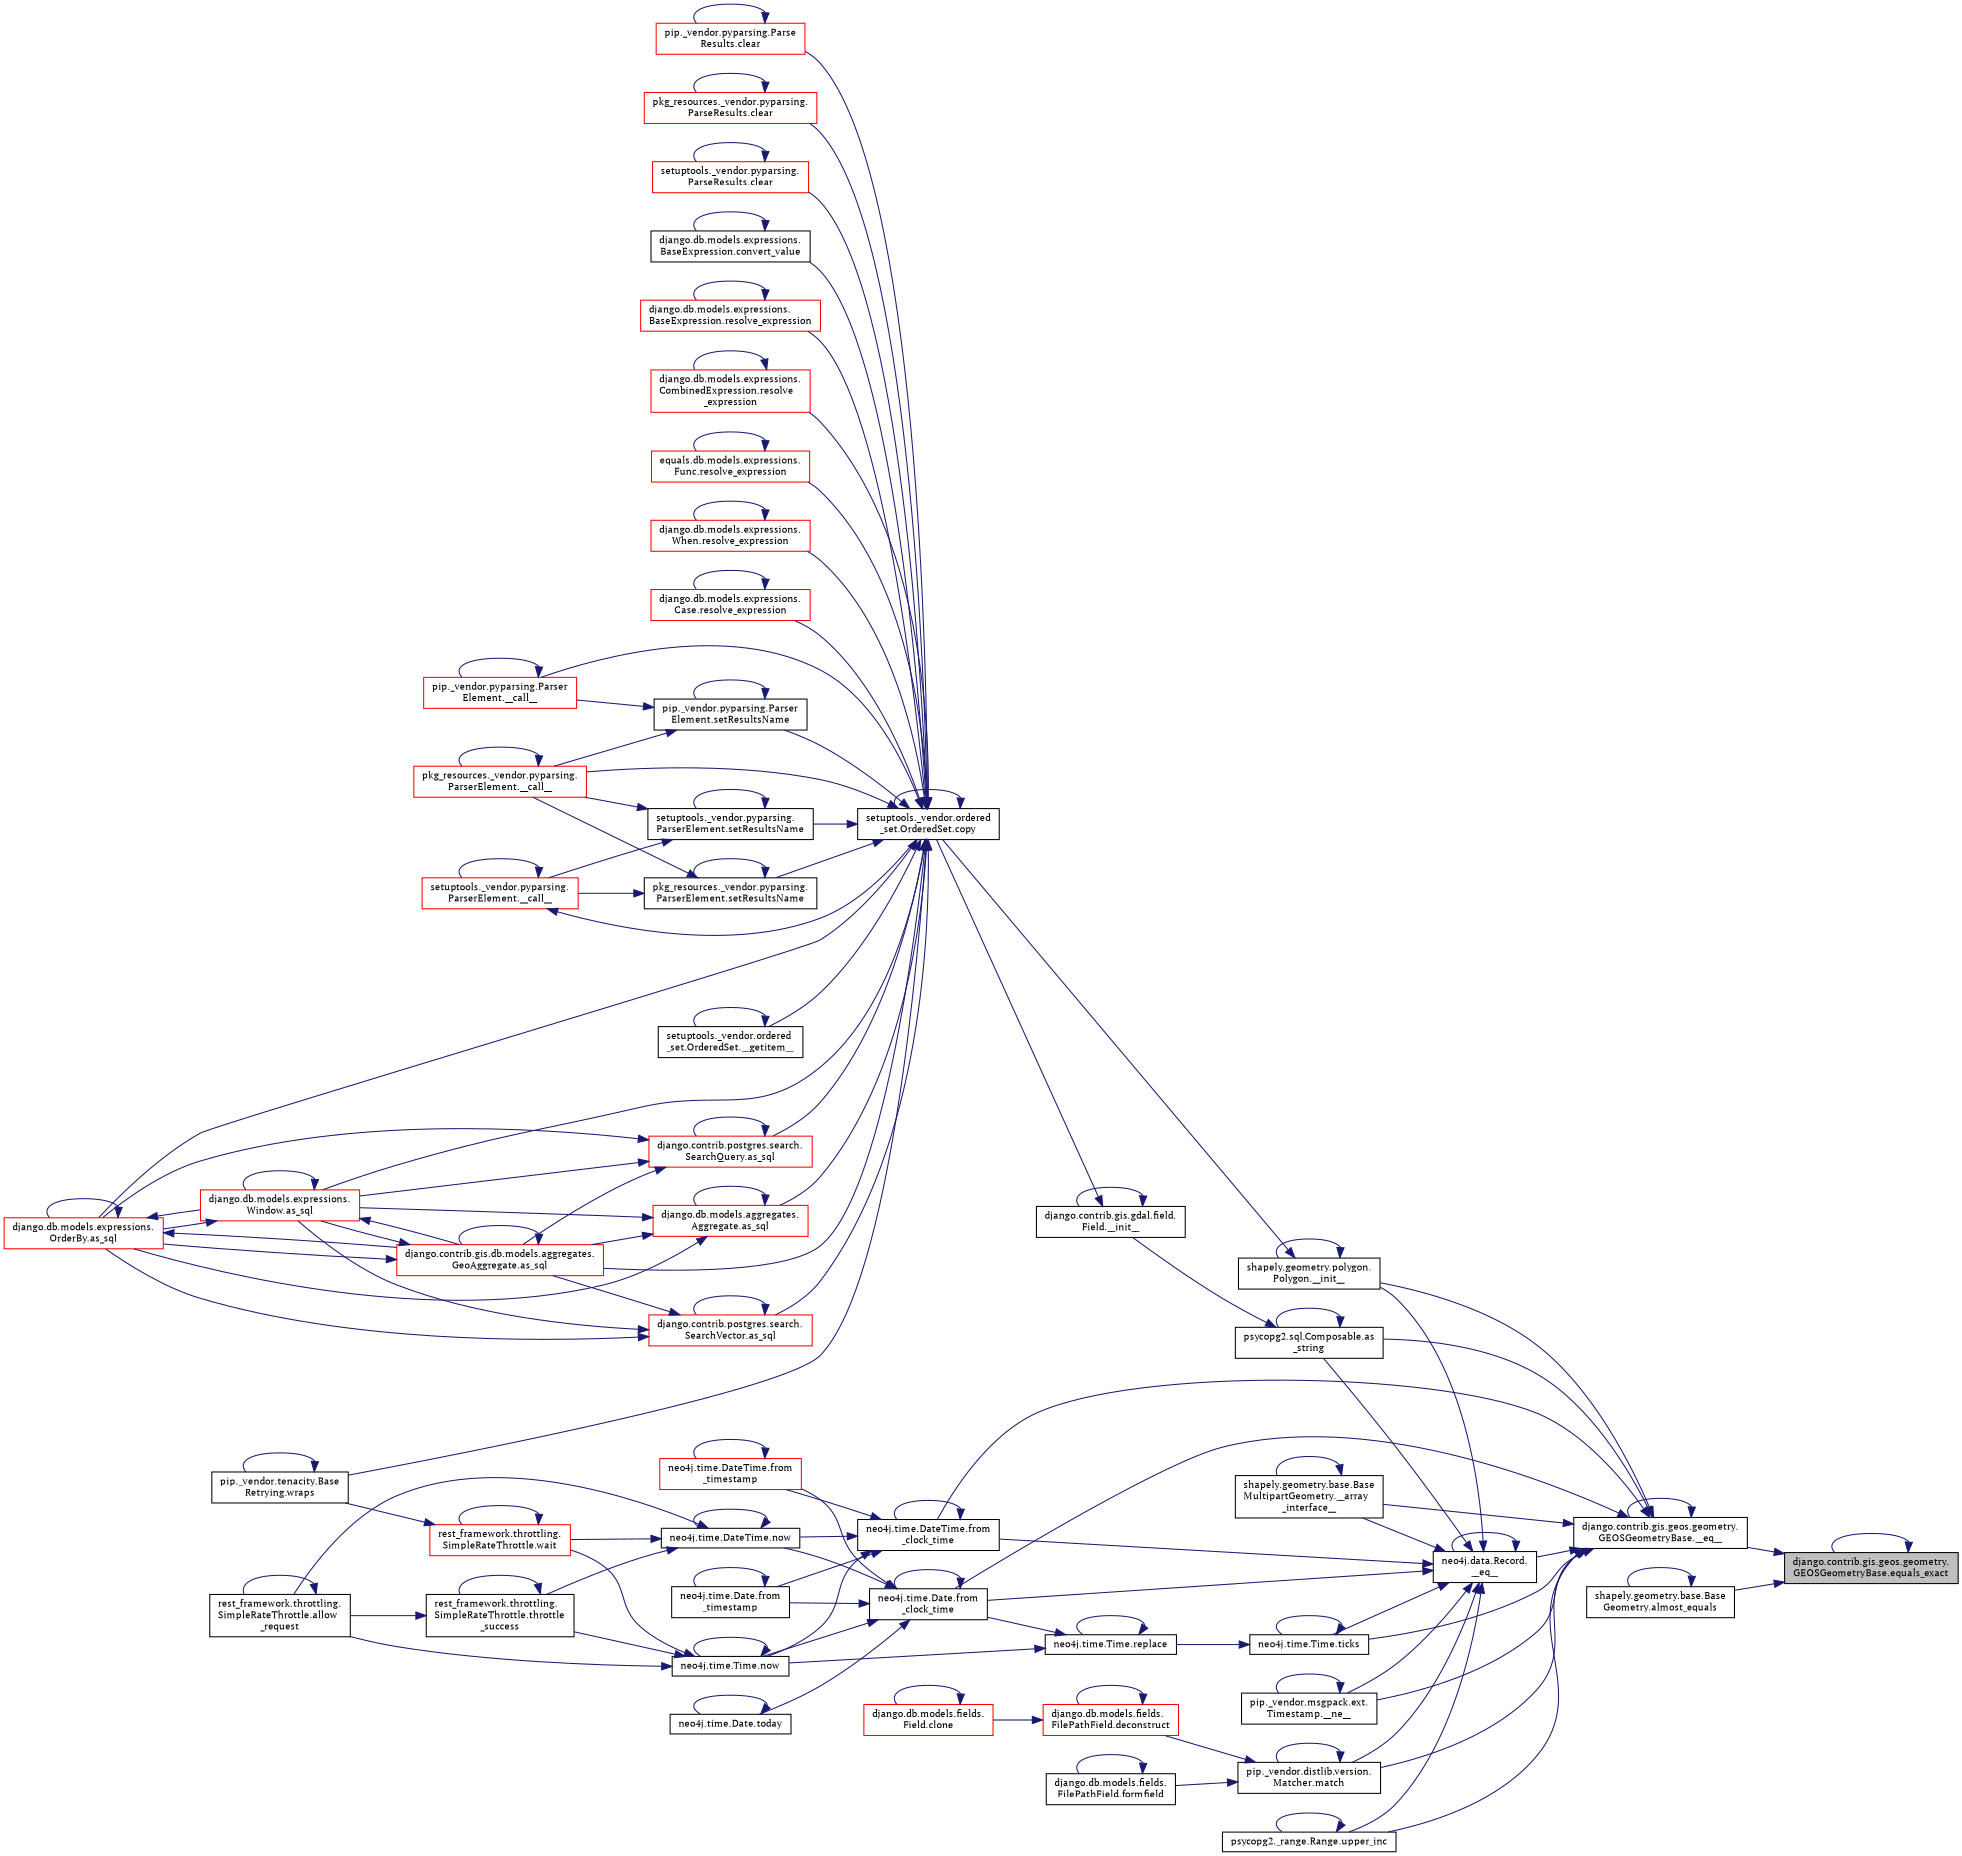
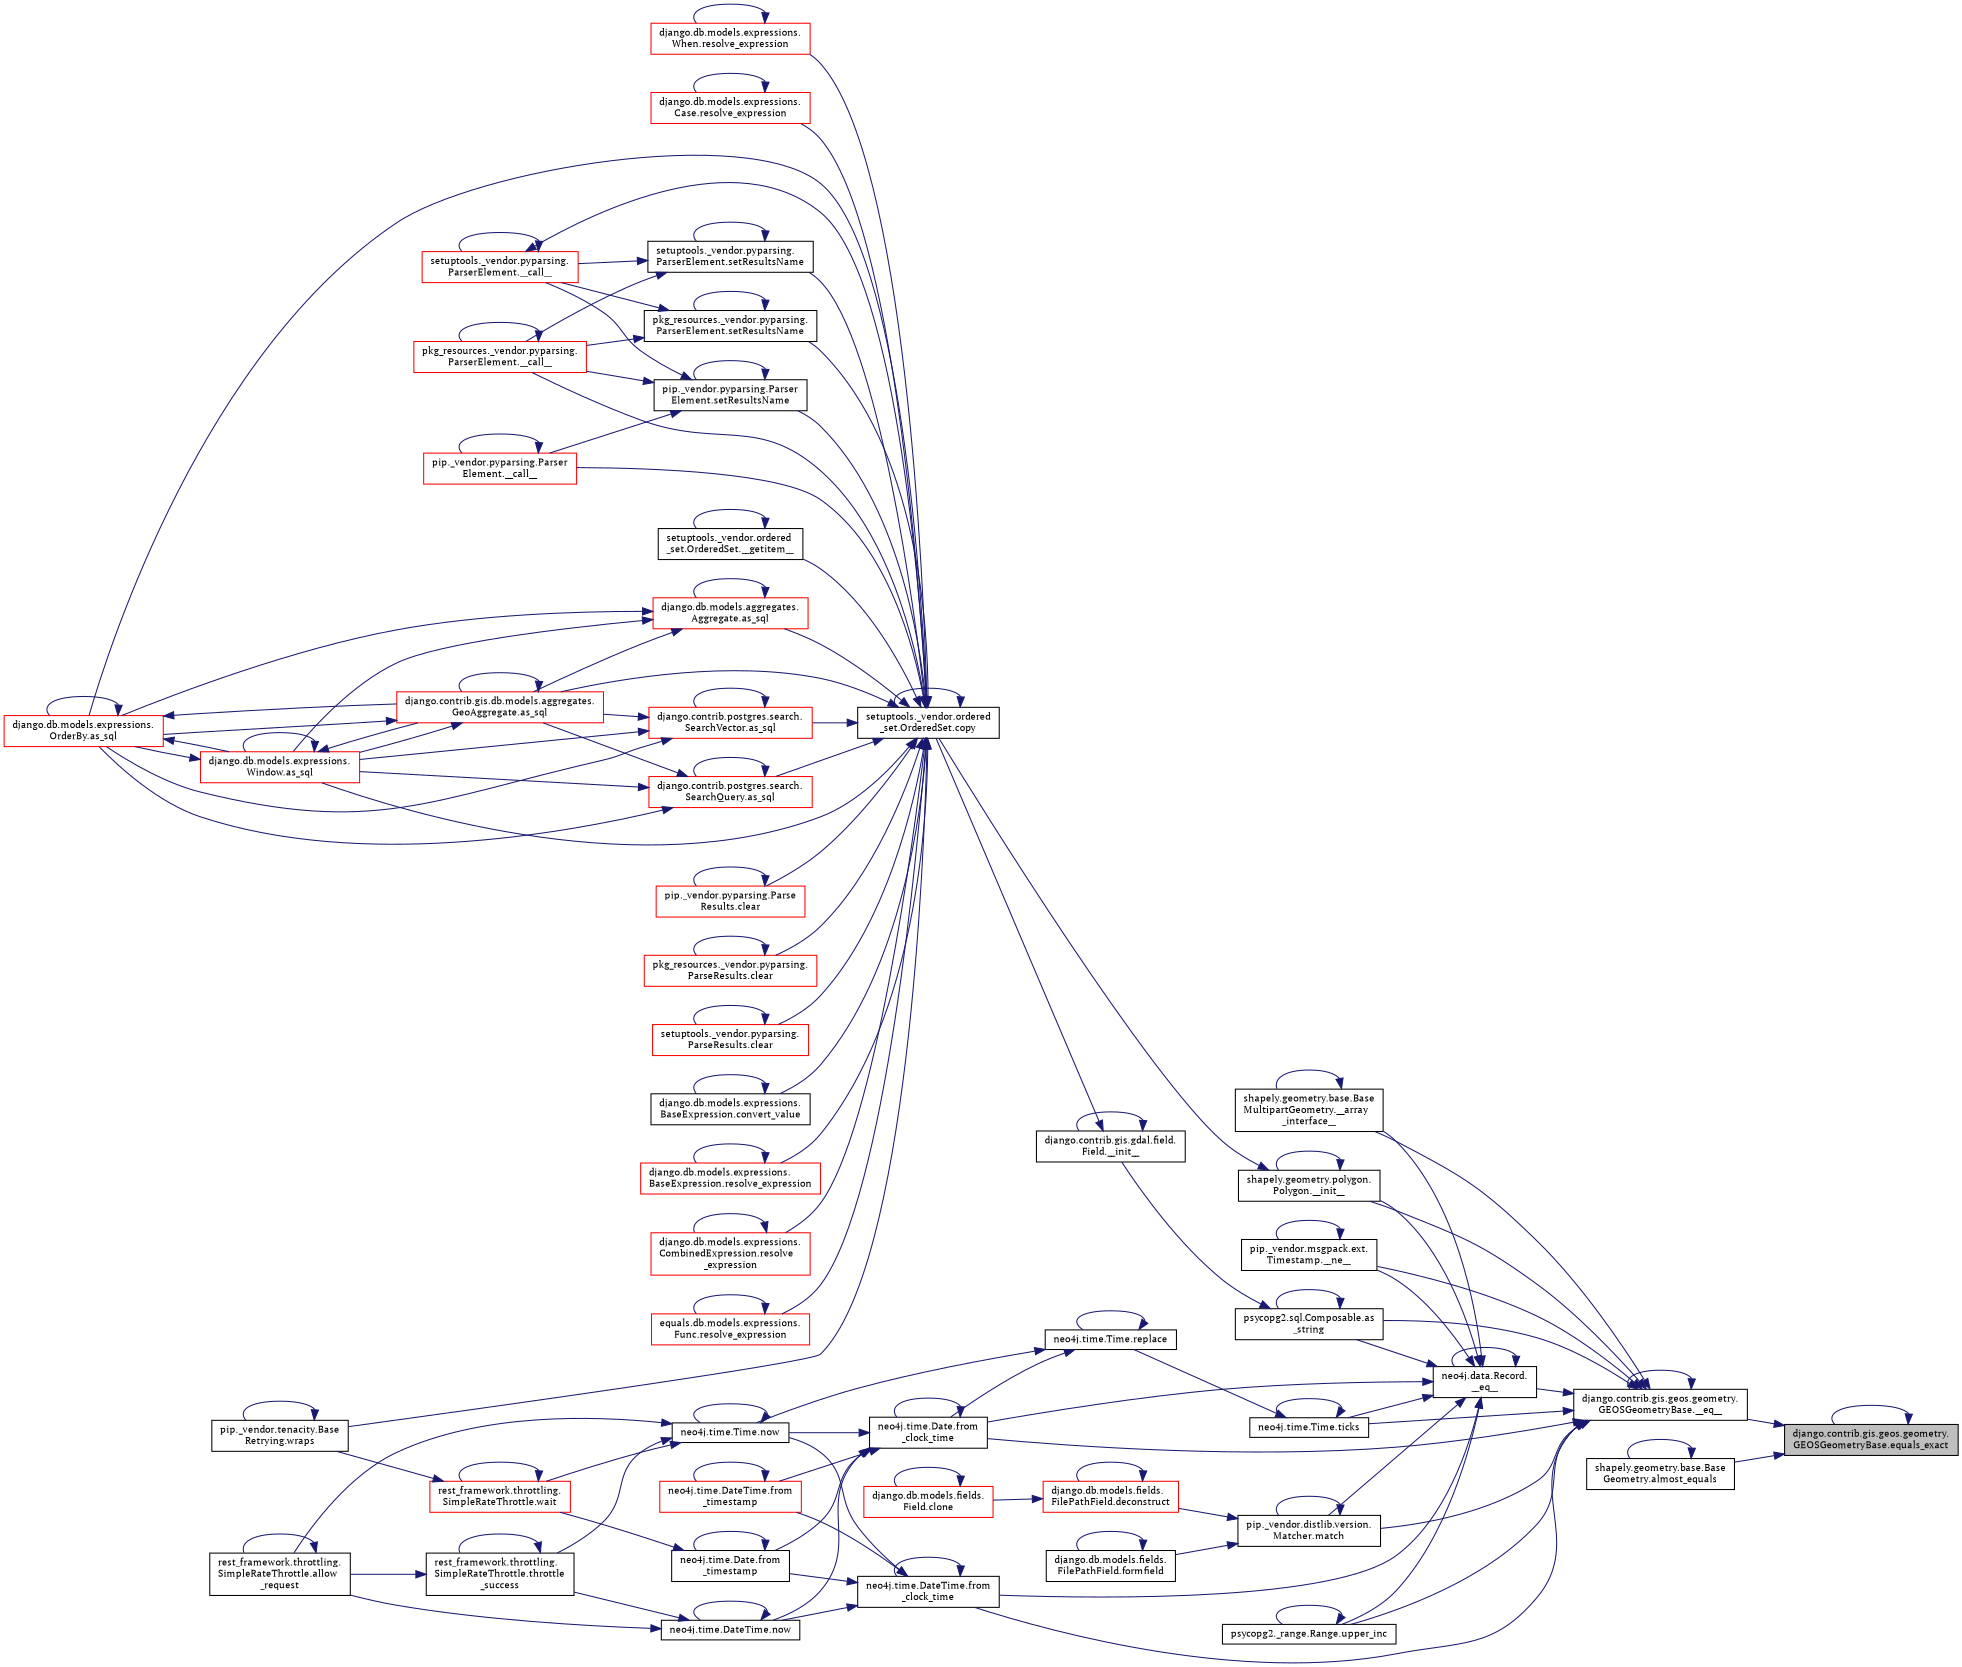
  digraph {
    fontname="PT Serif"
    rankdir=RL
    node [color=black fillcolor=white fontname="PT Serif" fontsize=10 shape=record style=filled]
    edge [color=midnightblue dir=back fontname="PT Serif" fontsize=10 labelfontname=Helvetica labelfontsize=10 style=solid]
    n1 [fillcolor=grey75 fontcolor=black height=0.2 label="django.contrib.gis.geos.geometry.\lGEOSGeometryBase.equals_exact" width=0.4]
    n2 [height=0.2 label="django.contrib.gis.geos.geometry.\lGEOSGeometryBase.__eq__" width=0.4]
    n3 [height=0.2 label="shapely.geometry.base.Base\lGeometry.almost_equals" width=0.4]
    n4 [height=0.2 label="shapely.geometry.base.Base\lMultipartGeometry.__array\l_interface__" width=0.4]
    n5 [height=0.2 label="neo4j.data.Record.\l__eq__" width=0.4]
    n6 [height=0.2 label="shapely.geometry.polygon.\lPolygon.__init__" width=0.4]
    n7 [height=0.2 label="pip._vendor.msgpack.ext.\lTimestamp.__ne__" width=0.4]
    n8 [height=0.2 label="psycopg2.sql.Composable.as\l_string" width=0.4]
    n9 [height=0.2 label="neo4j.time.Date.from\l_clock_time" width=0.4]
    n10 [height=0.2 label="neo4j.time.DateTime.from\l_clock_time" width=0.4]
    n11 [height=0.2 label="pip._vendor.distlib.version.\lMatcher.match" width=0.4]
    n12 [height=0.2 label="neo4j.time.Time.ticks" width=0.4]
    n13 [height=0.2 label="psycopg2._range.Range.upper_inc" width=0.4]
    n14 [height=0.2 label="setuptools._vendor.ordered\l_set.OrderedSet.copy" width=0.4]
    n15 [height=0.2 label="django.contrib.gis.gdal.field.\lField.__init__" width=0.4]
    n16 [height=0.2 label="neo4j.time.Date.from\l_timestamp" width=0.4]
    n17 [color=red height=0.2 label="neo4j.time.DateTime.from\l_timestamp" width=0.4]
    n18 [height=0.2 label="neo4j.time.Time.now" width=0.4]
    n19 [height=0.2 label="neo4j.time.DateTime.now" width=0.4]
-   n20 [height=0.2 label="neo4j.time.Date.today" width=0.4]
    n21 [color=red height=0.2 label="django.db.models.fields.\lFilePathField.deconstruct" width=0.4]
    n22 [height=0.2 label="django.db.models.fields.\lFilePathField.formfield" width=0.4]
    n23 [height=0.2 label="neo4j.time.Time.replace" width=0.4]
    n24 [color=red height=0.2 label="pip._vendor.pyparsing.Parser\lElement.__call__" width=0.4]
    n25 [color=red height=0.2 label="pkg_resources._vendor.pyparsing.\lParserElement.__call__" width=0.4]
    n26 [height=0.2 label="setuptools._vendor.ordered\l_set.OrderedSet.__getitem__" width=0.4]
    n27 [color=red height=0.2 label="django.db.models.aggregates.\lAggregate.as_sql" width=0.4]
    n28 [color=red height=0.2 label="django.contrib.gis.db.models.aggregates.\lGeoAggregate.as_sql" width=0.4]
    n29 [color=red height=0.2 label="django.db.models.expressions.\lWindow.as_sql" width=0.4]
    n30 [color=red height=0.2 label="django.db.models.expressions.\lOrderBy.as_sql" width=0.4]
    n31 [color=red height=0.2 label="django.contrib.postgres.search.\lSearchVector.as_sql" width=0.4]
    n32 [color=red height=0.2 label="django.contrib.postgres.search.\lSearchQuery.as_sql" width=0.4]
    n33 [color=red height=0.2 label="pip._vendor.pyparsing.Parse\lResults.clear" width=0.4]
    n34 [color=red height=0.2 label="pkg_resources._vendor.pyparsing.\lParseResults.clear" width=0.4]
    n35 [color=red height=0.2 label="setuptools._vendor.pyparsing.\lParseResults.clear" width=0.4]
    n36 [height=0.2 label="django.db.models.expressions.\lBaseExpression.convert_value" width=0.4]
    n37 [color=red height=0.2 label="django.db.models.expressions.\lBaseExpression.resolve_expression" width=0.4]
    n38 [color=red height=0.2 label="django.db.models.expressions.\lCombinedExpression.resolve\l_expression" width=0.4]
    n39 [color=red height=0.2 label="equals.db.models.expressions.\lFunc.resolve_expression" width=0.4]
    n40 [color=red height=0.2 label="django.db.models.expressions.\lWhen.resolve_expression" width=0.4]
    n41 [color=red height=0.2 label="django.db.models.expressions.\lCase.resolve_expression" width=0.4]
    n42 [height=0.2 label="pip._vendor.pyparsing.Parser\lElement.setResultsName" width=0.4]
    n43 [height=0.2 label="pkg_resources._vendor.pyparsing.\lParserElement.setResultsName" width=0.4]
    n44 [height=0.2 label="setuptools._vendor.pyparsing.\lParserElement.setResultsName" width=0.4]
    n45 [height=0.2 label="pip._vendor.tenacity.Base\lRetrying.wraps" width=0.4]
    n46 [color=red height=0.2 label="setuptools._vendor.pyparsing.\lParserElement.__call__" width=0.4]
    n47 [height=0.2 label="rest_framework.throttling.\lSimpleRateThrottle.allow\l_request" width=0.4]
    n48 [height=0.2 label="rest_framework.throttling.\lSimpleRateThrottle.throttle\l_success" width=0.4]
    n49 [color=red height=0.2 label="rest_framework.throttling.\lSimpleRateThrottle.wait" width=0.4]
    n50 [color=red height=0.2 label="django.db.models.fields.\lField.clone" width=0.4]
    n1 -> n1
    n1 -> n2
    n1 -> n3
    n2 -> n2
    n2 -> n4
    n2 -> n5
    n2 -> n6
    n2 -> n7
    n2 -> n8
    n2 -> n9
    n2 -> n10
    n2 -> n11
    n2 -> n12
    n2 -> n13
    n3 -> n3
    n4 -> n4
    n5 -> n4
    n5 -> n5
    n5 -> n6
    n5 -> n7
    n5 -> n8
    n5 -> n9
    n5 -> n10
    n5 -> n11
    n5 -> n12
    n5 -> n13
    n6 -> n6
    n6 -> n14
    n7 -> n7
    n8 -> n8
    n8 -> n15
    n9 -> n9
    n9 -> n16
    n9 -> n17
    n9 -> n18
    n9 -> n19
-   n9 -> n20
    n10 -> n10
    n10 -> n16
    n10 -> n17
    n10 -> n18
    n10 -> n19
    n11 -> n11
    n11 -> n21
    n11 -> n22
    n12 -> n12
    n12 -> n23
    n13 -> n13
    n14 -> n14
    n14 -> n24
    n14 -> n25
    n14 -> n26
    n14 -> n27
    n14 -> n28
    n14 -> n29
    n14 -> n30
    n14 -> n31
    n14 -> n32
    n14 -> n33
    n14 -> n34
    n14 -> n35
    n14 -> n36
    n14 -> n37
    n14 -> n38
    n14 -> n39
    n14 -> n40
    n14 -> n41
    n14 -> n42
    n14 -> n43
    n14 -> n44
    n14 -> n45
    n15 -> n14
    n15 -> n15
    n16 -> n16
    n17 -> n17
    n18 -> n18
    n18 -> n47
    n18 -> n48
    n18 -> n49
    n19 -> n19
    n19 -> n47
    n19 -> n48
-   n19 -> n49
-   n20 -> n20
+   n16 -> n49
    n21 -> n21
    n21 -> n50
    n22 -> n22
    n23 -> n9
    n23 -> n18
    n23 -> n23
    n24 -> n24
    n25 -> n25
    n26 -> n26
    n27 -> n27
    n27 -> n28
    n27 -> n29
    n27 -> n30
    n28 -> n28
    n28 -> n29
    n28 -> n30
    n29 -> n28
    n29 -> n29
    n29 -> n30
    n30 -> n28
    n30 -> n29
    n30 -> n30
    n31 -> n28
    n31 -> n29
    n31 -> n30
    n31 -> n31
    n32 -> n28
    n32 -> n29
    n32 -> n30
    n32 -> n32
    n33 -> n33
    n34 -> n34
    n35 -> n35
    n36 -> n36
    n37 -> n37
    n38 -> n38
    n39 -> n39
    n40 -> n40
    n41 -> n41
    n42 -> n24
    n42 -> n25
    n42 -> n42
+   n42 -> n46
    n43 -> n25
    n43 -> n43
    n43 -> n46
    n44 -> n25
    n44 -> n44
    n44 -> n46
    n45 -> n45
    n46 -> n14
    n46 -> n46
    n47 -> n47
    n48 -> n47
    n48 -> n48
    n49 -> n45
    n49 -> n49
    n50 -> n50
  }
